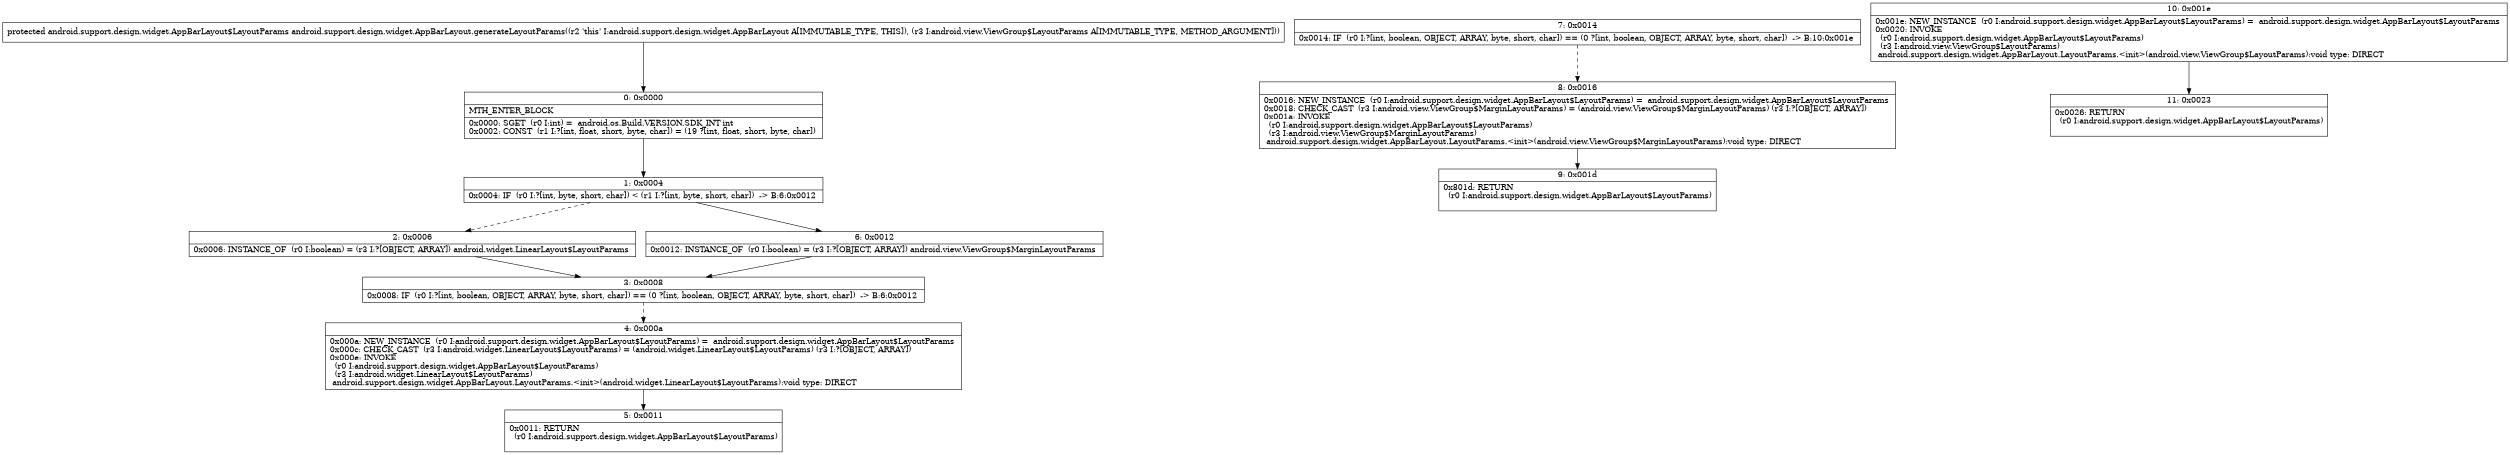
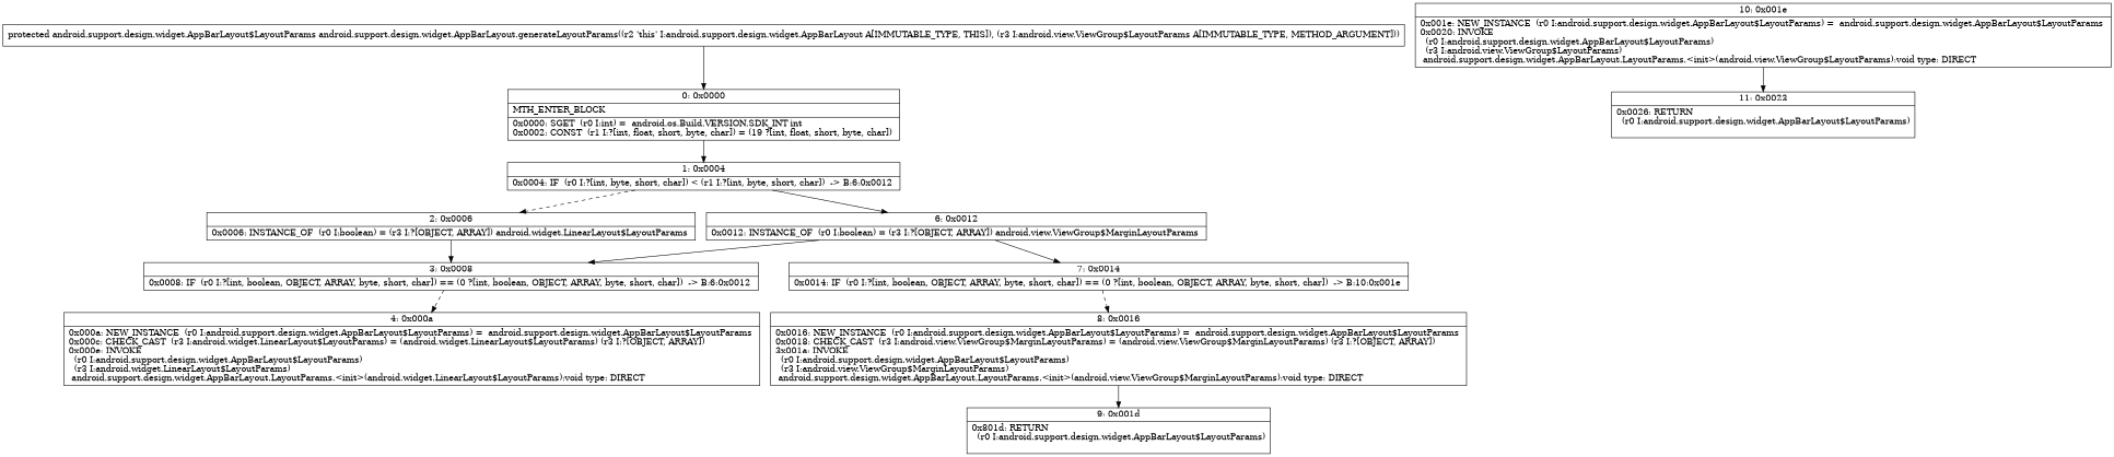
  digraph {
    node [shape=record]
    n1 [label="{0\:\ 0x0000|MTH_ENTER_BLOCK\l|0x0000: SGET  (r0 I:int) =  android.os.Build.VERSION.SDK_INT int \l0x0002: CONST  (r1 I:?[int, float, short, byte, char]) = (19 ?[int, float, short, byte, char]) \l}"]
    n2 [label="{1\:\ 0x0004|0x0004: IF  (r0 I:?[int, byte, short, char]) \< (r1 I:?[int, byte, short, char])  \-\> B:6:0x0012 \l}"]
    n3 [label="{2\:\ 0x0006|0x0006: INSTANCE_OF  (r0 I:boolean) = (r3 I:?[OBJECT, ARRAY]) android.widget.LinearLayout$LayoutParams \l}"]
    n4 [label="{6\:\ 0x0012|0x0012: INSTANCE_OF  (r0 I:boolean) = (r3 I:?[OBJECT, ARRAY]) android.view.ViewGroup$MarginLayoutParams \l}"]
    n5 [label="{3\:\ 0x0008|0x0008: IF  (r0 I:?[int, boolean, OBJECT, ARRAY, byte, short, char]) == (0 ?[int, boolean, OBJECT, ARRAY, byte, short, char])  \-\> B:6:0x0012 \l}"]
    n6 [label="{7\:\ 0x0014|0x0014: IF  (r0 I:?[int, boolean, OBJECT, ARRAY, byte, short, char]) == (0 ?[int, boolean, OBJECT, ARRAY, byte, short, char])  \-\> B:10:0x001e \l}"]
    n7 [label="{4\:\ 0x000a|0x000a: NEW_INSTANCE  (r0 I:android.support.design.widget.AppBarLayout$LayoutParams) =  android.support.design.widget.AppBarLayout$LayoutParams \l0x000c: CHECK_CAST  (r3 I:android.widget.LinearLayout$LayoutParams) = (android.widget.LinearLayout$LayoutParams) (r3 I:?[OBJECT, ARRAY]) \l0x000e: INVOKE  \l  (r0 I:android.support.design.widget.AppBarLayout$LayoutParams)\l  (r3 I:android.widget.LinearLayout$LayoutParams)\l android.support.design.widget.AppBarLayout.LayoutParams.\<init\>(android.widget.LinearLayout$LayoutParams):void type: DIRECT \l}"]
-   n8 [label="{5\:\ 0x0011|0x0011: RETURN  \l  (r0 I:android.support.design.widget.AppBarLayout$LayoutParams)\l \l}"]
-   n9 [label="{8\:\ 0x0016|0x0016: NEW_INSTANCE  (r0 I:android.support.design.widget.AppBarLayout$LayoutParams) =  android.support.design.widget.AppBarLayout$LayoutParams \l0x0018: CHECK_CAST  (r3 I:android.view.ViewGroup$MarginLayoutParams) = (android.view.ViewGroup$MarginLayoutParams) (r3 I:?[OBJECT, ARRAY]) \l0x001a: INVOKE  \l  (r0 I:android.support.design.widget.AppBarLayout$LayoutParams)\l  (r3 I:android.view.ViewGroup$MarginLayoutParams)\l android.support.design.widget.AppBarLayout.LayoutParams.\<init\>(android.view.ViewGroup$MarginLayoutParams):void type: DIRECT \l}"]
+   n9 [label="{8\:\ 0x0016|0x0016: NEW_INSTANCE  (r0 I:android.support.design.widget.AppBarLayout$LayoutParams) =  android.support.design.widget.AppBarLayout$LayoutParams \l0x0018: CHECK_CAST  (r3 I:android.view.ViewGroup$MarginLayoutParams) = (android.view.ViewGroup$MarginLayoutParams) (r3 I:?[OBJECT, ARRAY]) \l3x001a: INVOKE  \l  (r0 I:android.support.design.widget.AppBarLayout$LayoutParams)\l  (r3 I:android.view.ViewGroup$MarginLayoutParams)\l android.support.design.widget.AppBarLayout.LayoutParams.\<init\>(android.view.ViewGroup$MarginLayoutParams):void type: DIRECT \l}"]
    n10 [label="{9\:\ 0x001d|0x801d: RETURN  \l  (r0 I:android.support.design.widget.AppBarLayout$LayoutParams)\l \l}"]
    n11 [label="{10\:\ 0x001e|0x001e: NEW_INSTANCE  (r0 I:android.support.design.widget.AppBarLayout$LayoutParams) =  android.support.design.widget.AppBarLayout$LayoutParams \l0x0020: INVOKE  \l  (r0 I:android.support.design.widget.AppBarLayout$LayoutParams)\l  (r3 I:android.view.ViewGroup$LayoutParams)\l android.support.design.widget.AppBarLayout.LayoutParams.\<init\>(android.view.ViewGroup$LayoutParams):void type: DIRECT \l}"]
    n12 [label="{11\:\ 0x0023|0x0026: RETURN  \l  (r0 I:android.support.design.widget.AppBarLayout$LayoutParams)\l \l}"]
    n13 [label="{protected android.support.design.widget.AppBarLayout$LayoutParams android.support.design.widget.AppBarLayout.generateLayoutParams((r2 'this' I:android.support.design.widget.AppBarLayout A[IMMUTABLE_TYPE, THIS]), (r3 I:android.view.ViewGroup$LayoutParams A[IMMUTABLE_TYPE, METHOD_ARGUMENT])) }"]
    n1 -> n2
    n2 -> n3 [style=dashed]
    n2 -> n4
    n3 -> n5
    n4 -> n5
+   n4 -> n6
    n5 -> n7 [style=dashed]
    n6 -> n9 [style=dashed]
-   n7 -> n8
    n9 -> n10
    n11 -> n12
    n13 -> n1
  }
